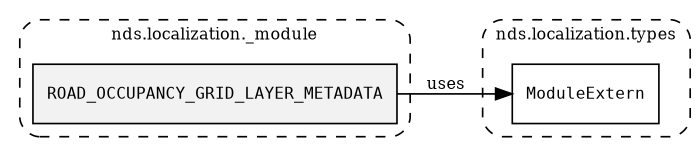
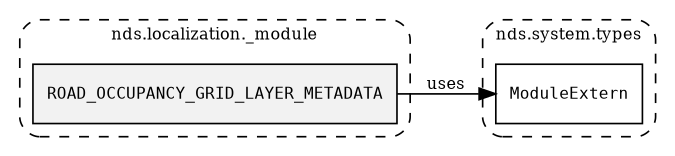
  digraph {
    fontsize=10
    rankdir=LR
    node [fontsize=10 shape=box]
    n1 [fillcolor="#0000000D" label=<<font face="monospace"><table align="center" border="0" cellspacing="0" cellpadding="0"><tr><td href="../../../content/packages/nds.localization._module.html#Constant-ROAD_OCCUPANCY_GRID_LAYER_METADATA" title="Constant defined in nds.localization._module">ROAD_OCCUPANCY_GRID_LAYER_METADATA</td></tr></table></font>> style=filled]
    n2 [label=<<font face="monospace"><table align="center" border="0" cellspacing="0" cellpadding="0"><tr><td href="../../../content/packages/nds.system.types.html#Subtype-ModuleExtern" title="Subtype defined in nds.system.types">ModuleExtern</td></tr></table></font>>]
    subgraph cluster_1 {
      label="nds.localization._module"
      style="dashed, rounded"
      n1
    }
    subgraph cluster_2 {
-     label="nds.localization.types"
+     label="nds.system.types"
      style="dashed, rounded"
      n2
    }
    n1 -> n2 [fontsize=10 label=uses]
  }
